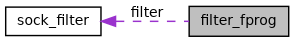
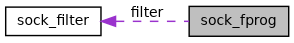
  digraph {
    rankdir=LR
    node [color=black fontname=Helvetica fontsize=10 shape=record style=filled]
-   n1 [fillcolor=grey75 fontcolor=black height=0.2 label=filter_fprog width=0.4]
+   n1 [fillcolor=grey75 fontcolor=black height=0.2 label=sock_fprog width=0.4]
    n2 [fillcolor=white height=0.2 label=sock_filter width=0.4]
    n2 -> n1 [color=darkorchid3 dir=back fontname=Helvetica fontsize=10 label=" filter" labelfontname=Helvetica labelfontsize=10 style=dashed]
  }
